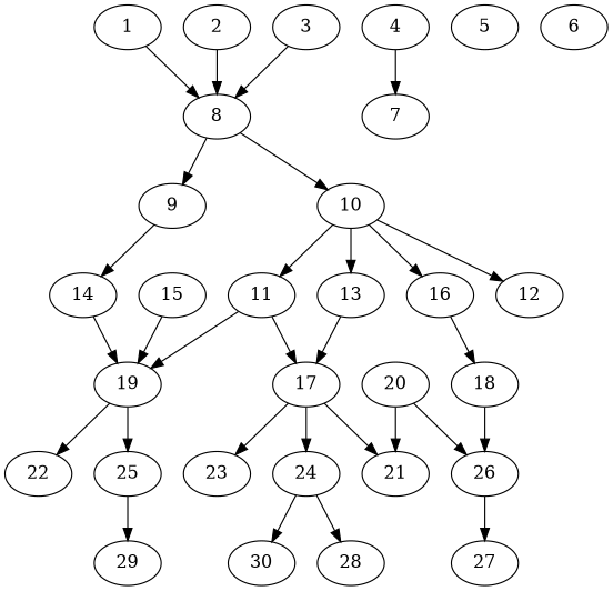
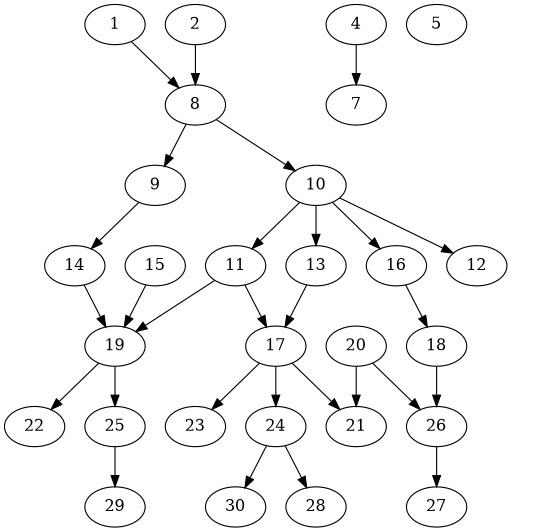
  digraph {
    fontname="DejaVu Serif"
    node [alpha=0.18 compute_size=368293445632 fontname="DejaVu Serif" result_size=0]
    edge [fontname="DejaVu Serif"]
    1 [alpha=0.00 compute_size=6938656768 ram=37856000 result_size=74752 trans_size=912709]
    8 [alpha=0.20 compute_size=52704896060 ram=11263808 result_size=29696 trans_size=206711]
    9 [alpha=0.06 compute_size=25750798336 ram=49964096 result_size=91136 trans_size=927446]
    10 [alpha=0.19 compute_size=135545487360 ram=44252192 result_size=74752 trans_size=275827]
    14 [alpha=0.16 compute_size=184403361792 ram=45273872 result_size=91136 trans_size=1024440]
    11 [compute_size=10385408000 ram=37946288 result_size=1024 trans_size=961173]
    12 [alpha=0.09 compute_size=4824870912 ram=38605232 trans_size=332956]
    13 [alpha=0.06 compute_size=23182950400 ram=19647920 result_size=1024 trans_size=707022]
    16 [alpha=0.01 ram=24955904 result_size=9216 trans_size=321926]
    2 [alpha=0.15 compute_size=1073741824000 ram=31874816 result_size=1024 trans_size=33376]
-   3 [alpha=0.12 compute_size=221101681042 ram=9198272 result_size=1024 trans_size=640079]
    4 [alpha=0.09 compute_size=1073741824000 ram=35462576 result_size=1024 trans_size=17616]
    7 [alpha=0.17 compute_size=128889377319 ram=16386464 trans_size=799252]
    5 [alpha=0.07 compute_size=43434289152 ram=25682960 trans_size=316779]
-   6 [alpha=0.03 compute_size=34276982784 ram=50081312 trans_size=655041]
    19 [alpha=0.13 compute_size=44447539200 ram=11913248 result_size=1024 trans_size=133503]
    15 [alpha=0.07 compute_size=136651997184 ram=11645552 result_size=74752 trans_size=225541]
    17 [alpha=0.17 compute_size=277054669619 ram=39851840 result_size=54272 trans_size=8153]
    18 [alpha=0.14 ram=45872624 result_size=9216 trans_size=616039]
    22 [alpha=0.12 compute_size=577347584 ram=47043200 trans_size=769393]
    25 [alpha=0.16 compute_size=3891898368 ram=26942240 result_size=29696 trans_size=741260]
    21 [alpha=0.09 compute_size=35272359936 ram=47925488 trans_size=530395]
    23 [alpha=0.01 compute_size=552976384 ram=44858864 trans_size=809066]
    24 [alpha=0.07 compute_size=8589934592 ram=33398624 result_size=70656 trans_size=615208]
    20 [alpha=0.19 compute_size=22573670400 ram=30710576 result_size=1024 trans_size=336057]
    26 [alpha=0.02 compute_size=822431973376 ram=7158080 result_size=91136 trans_size=565560]
    28 [alpha=0.13 compute_size=328526278310 ram=9795440 trans_size=924090]
    30 [alpha=0.00 compute_size=38250921984 ram=5179664 trans_size=936941]
    29 [compute_size=6380355584 ram=18071840 trans_size=332380]
    27 [compute_size=549755813888 ram=5491712 trans_size=897524]
    1 -> 8
    8 -> 9
    8 -> 10
    9 -> 14
    10 -> 11
    10 -> 12
    10 -> 13
    10 -> 16
    14 -> 19
    11 -> 19
    11 -> 17
    13 -> 17
    16 -> 18
    2 -> 8
-   3 -> 8
    4 -> 7
    19 -> 22
    19 -> 25
    15 -> 19
    17 -> 21
    17 -> 23
    17 -> 24
    18 -> 26
    25 -> 29
    24 -> 28
    24 -> 30
    20 -> 21
    20 -> 26
    26 -> 27
  }
